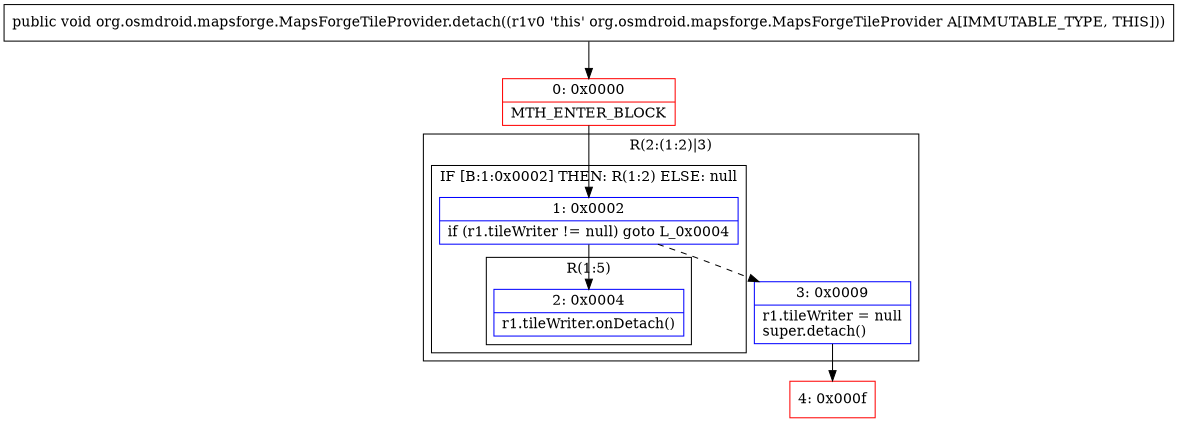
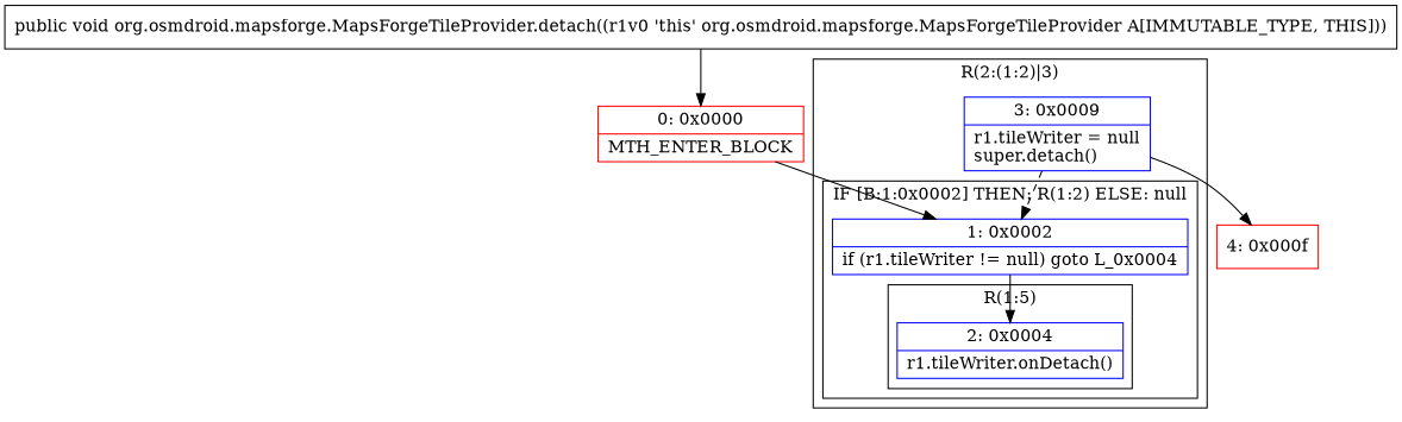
  digraph {
    node [color=blue shape=record]
    n1 [label="{2\:\ 0x0004|r1.tileWriter.onDetach()\l}"]
    n2 [label="{1\:\ 0x0002|if (r1.tileWriter != null) goto L_0x0004\l}"]
    n3 [label="{3\:\ 0x0009|r1.tileWriter = null\lsuper.detach()\l}"]
    n4 [color=red label="{4\:\ 0x000f}"]
    n5 [color=red label="{0\:\ 0x0000|MTH_ENTER_BLOCK\l}"]
    n6 [label="{public void org.osmdroid.mapsforge.MapsForgeTileProvider.detach((r1v0 'this' org.osmdroid.mapsforge.MapsForgeTileProvider A[IMMUTABLE_TYPE, THIS])) }" color=""]
    subgraph cluster_1 {
      label="R(2:(1:2)|3)"
      n3
      subgraph cluster_2 {
        label="IF [B:1:0x0002] THEN: R(1:2) ELSE: null"
        n2
        subgraph cluster_3 {
          label="R(1:5)"
          n1
        }
      }
    }
    n2 -> n1
-   n2 -> n3 [style=dashed]
+   n3 -> n2 [style=dashed]
    n3 -> n4
    n5 -> n2
    n6 -> n5
  }
